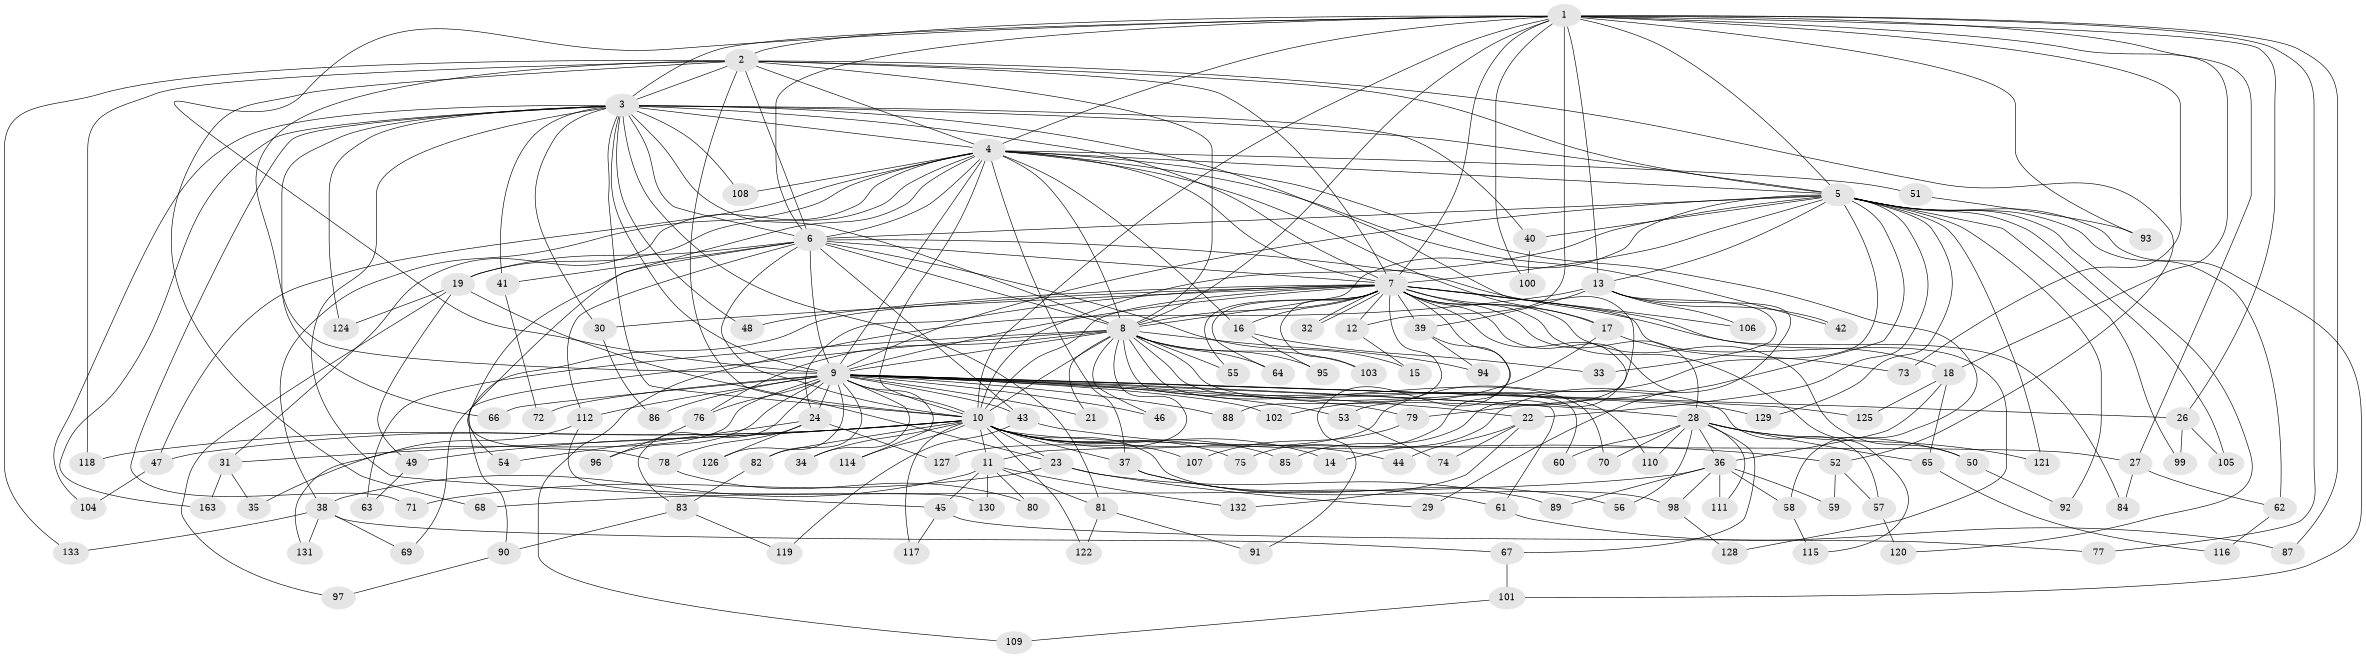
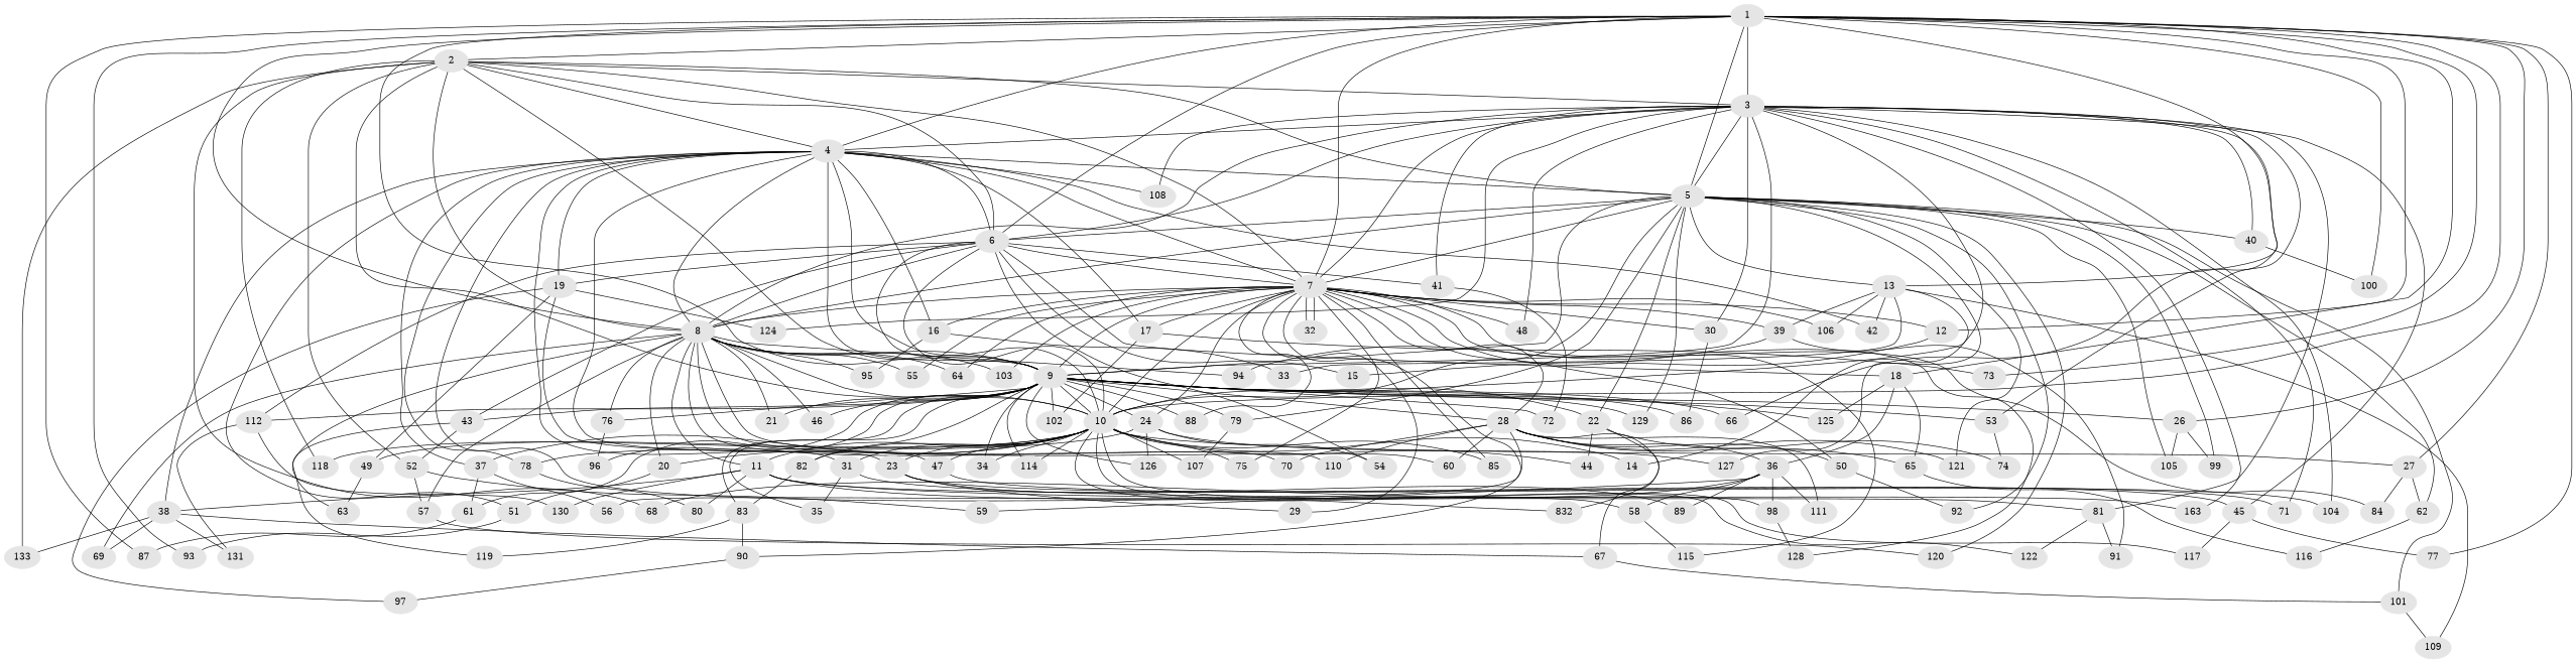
  graph {
    node [color=gray90 style=filled]
    1
    2
    3
    4
    5
    6
    7
    8
    9
    10
    12
    13
    18
    26
    27
    73
    77
    87
    93
    100
    52
    68
    118
    133
    30
    40
    41
    45
    48
    53
    66
    71
    81
    104
    108
    n36 [label=163]
    124
    16
    17
    19
    31
    37
    38
    42
    47
    51
    58
    78
    22
    62
    79
    92
    99
    101
    105
    120
    121
    127
    129
    15
    43
    54
    112
    24
    28
    29
    32
    39
    50
    55
    64
    75
    84
    85
    88
    90
    103
    106
    115
    128
    11
+   20
    21
    46
    57
    60
    63
    69
    70
    76
    94
    95
    110
    34
    35
    61
    72
    82
    83
    86
    96
    102
    114
    125
    126
    14
    23
    44
    49
    98
    107
    117
    122
    33
    109
    36
    65
    59
    74
    91
    97
    56
    67
    131
    80
-   132
+   132 [label=832]
    116
    119
    130
    111
    89
    1 -- 2
    1 -- 3
    1 -- 4
    1 -- 5
    1 -- 6
    1 -- 7
    1 -- 8
    1 -- 9
    1 -- 10
    1 -- 12
    1 -- 13
    1 -- 18
    1 -- 26
    1 -- 27
    1 -- 73
    1 -- 77
    1 -- 87
    1 -- 93
    1 -- 100
    2 -- 3
    2 -- 4
    2 -- 5
    2 -- 6
    2 -- 7
    2 -- 8
    2 -- 9
    2 -- 10
    2 -- 52
    2 -- 68
    2 -- 118
    2 -- 133
    3 -- 4
    3 -- 5
    3 -- 6
    3 -- 7
    3 -- 8
    3 -- 9
    3 -- 10
    3 -- 30
    3 -- 40
    3 -- 41
    3 -- 45
    3 -- 48
    3 -- 53
    3 -- 66
    3 -- 71
    3 -- 81
    3 -- 104
    3 -- 108
    3 -- n36
    3 -- 124
    4 -- 5
    4 -- 6
    4 -- 7
    4 -- 8
    4 -- 9
    4 -- 10
    4 -- 108
    4 -- 16
    4 -- 17
    4 -- 19
    4 -- 31
    4 -- 37
    4 -- 38
    4 -- 42
    4 -- 47
    4 -- 51
    4 -- 58
    4 -- 78
    5 -- 6
    5 -- 7
    5 -- 8
    5 -- 9
    5 -- 10
    5 -- 13
    5 -- 40
    5 -- 22
    5 -- 62
    5 -- 79
    5 -- 92
    5 -- 99
    5 -- 101
    5 -- 105
    5 -- 120
    5 -- 121
    5 -- 127
    5 -- 129
    6 -- 7
    6 -- 8
    6 -- 9
    6 -- 10
    6 -- 18
    6 -- 41
    6 -- 19
    6 -- 15
    6 -- 43
    6 -- 54
    6 -- 112
    7 -- 8
    7 -- 9
    7 -- 10
    7 -- 12
    7 -- 30
    7 -- 48
    7 -- 16
    7 -- 17
    7 -- 24
    7 -- 28
    7 -- 29
    7 -- 32
    7 -- 32
    7 -- 39
    7 -- 50
    7 -- 55
    7 -- 64
    7 -- 75
    7 -- 84
    7 -- 85
    7 -- 88
    7 -- 90
    7 -- 103
    7 -- 106
    7 -- 115
    7 -- 128
    8 -- 9
    8 -- 10
    8 -- 55
    8 -- 64
    8 -- 103
    8 -- 11
+   8 -- 20
    8 -- 21
    8 -- 46
    8 -- 57
    8 -- 60
    8 -- 63
    8 -- 69
    8 -- 70
    8 -- 76
    8 -- 94
    8 -- 95
    8 -- 110
    9 -- 10
    9 -- 26
    9 -- 53
    9 -- 66
    9 -- 22
    9 -- 79
    9 -- 129
    9 -- 43
    9 -- 112
    9 -- 24
    9 -- 28
    9 -- 88
    9 -- 21
    9 -- 46
    9 -- 76
    9 -- 34
    9 -- 35
    9 -- 61
    9 -- 72
    9 -- 82
    9 -- 83
    9 -- 86
    9 -- 96
    9 -- 102
    9 -- 114
    9 -- 125
    9 -- 126
    10 -- 27
    10 -- 118
    10 -- 31
    10 -- 37
    10 -- 47
    10 -- 75
    10 -- 85
    10 -- 11
+   10 -- 20
    10 -- 34
    10 -- 82
    10 -- 114
    10 -- 14
    10 -- 23
    10 -- 44
    10 -- 49
    10 -- 98
    10 -- 107
    10 -- 117
    10 -- 122
    12 -- 15
    13 -- 42
    13 -- 39
    13 -- 106
    13 -- 14
    13 -- 33
    13 -- 109
    18 -- 125
    18 -- 36
    18 -- 65
    26 -- 99
    26 -- 105
    27 -- 62
    27 -- 84
    52 -- 57
    52 -- 59
    30 -- 86
    40 -- 100
    41 -- 72
    45 -- 77
    45 -- 117
    53 -- 74
    81 -- 122
    81 -- 91
    16 -- 95
    16 -- 33
    17 -- 73
    17 -- 102
    19 -- 124
    19 -- 23
    19 -- 49
    19 -- 97
    31 -- n36
    31 -- 35
    37 -- 61
    37 -- 56
    38 -- 133
    38 -- 69
    38 -- 67
    38 -- 131
    47 -- 104
    51 -- 93
    58 -- 115
    78 -- 80
    22 -- 44
    22 -- 74
    22 -- 132
    62 -- 116
    79 -- 107
    101 -- 109
    43 -- 52
    43 -- 119
    112 -- 131
    112 -- 130
    24 -- 78
    24 -- 127
    24 -- 54
    24 -- 126
    28 -- 121
    28 -- 50
    28 -- 60
    28 -- 70
    28 -- 110
    28 -- 36
    28 -- 65
    28 -- 56
    28 -- 67
    28 -- 111
    39 -- 94
    39 -- 91
    50 -- 92
    90 -- 97
    11 -- 45
    11 -- 81
    11 -- 38
    11 -- 80
    11 -- 132
    11 -- 130
+   20 -- 51
    57 -- 120
    76 -- 96
    61 -- 87
    82 -- 83
    83 -- 90
    83 -- 119
    23 -- 71
    23 -- 29
    23 -- 89
    49 -- 63
    98 -- 128
    36 -- 68
    36 -- 58
    36 -- 98
    36 -- 59
    36 -- 111
    36 -- 89
    65 -- 116
    67 -- 101
  }
